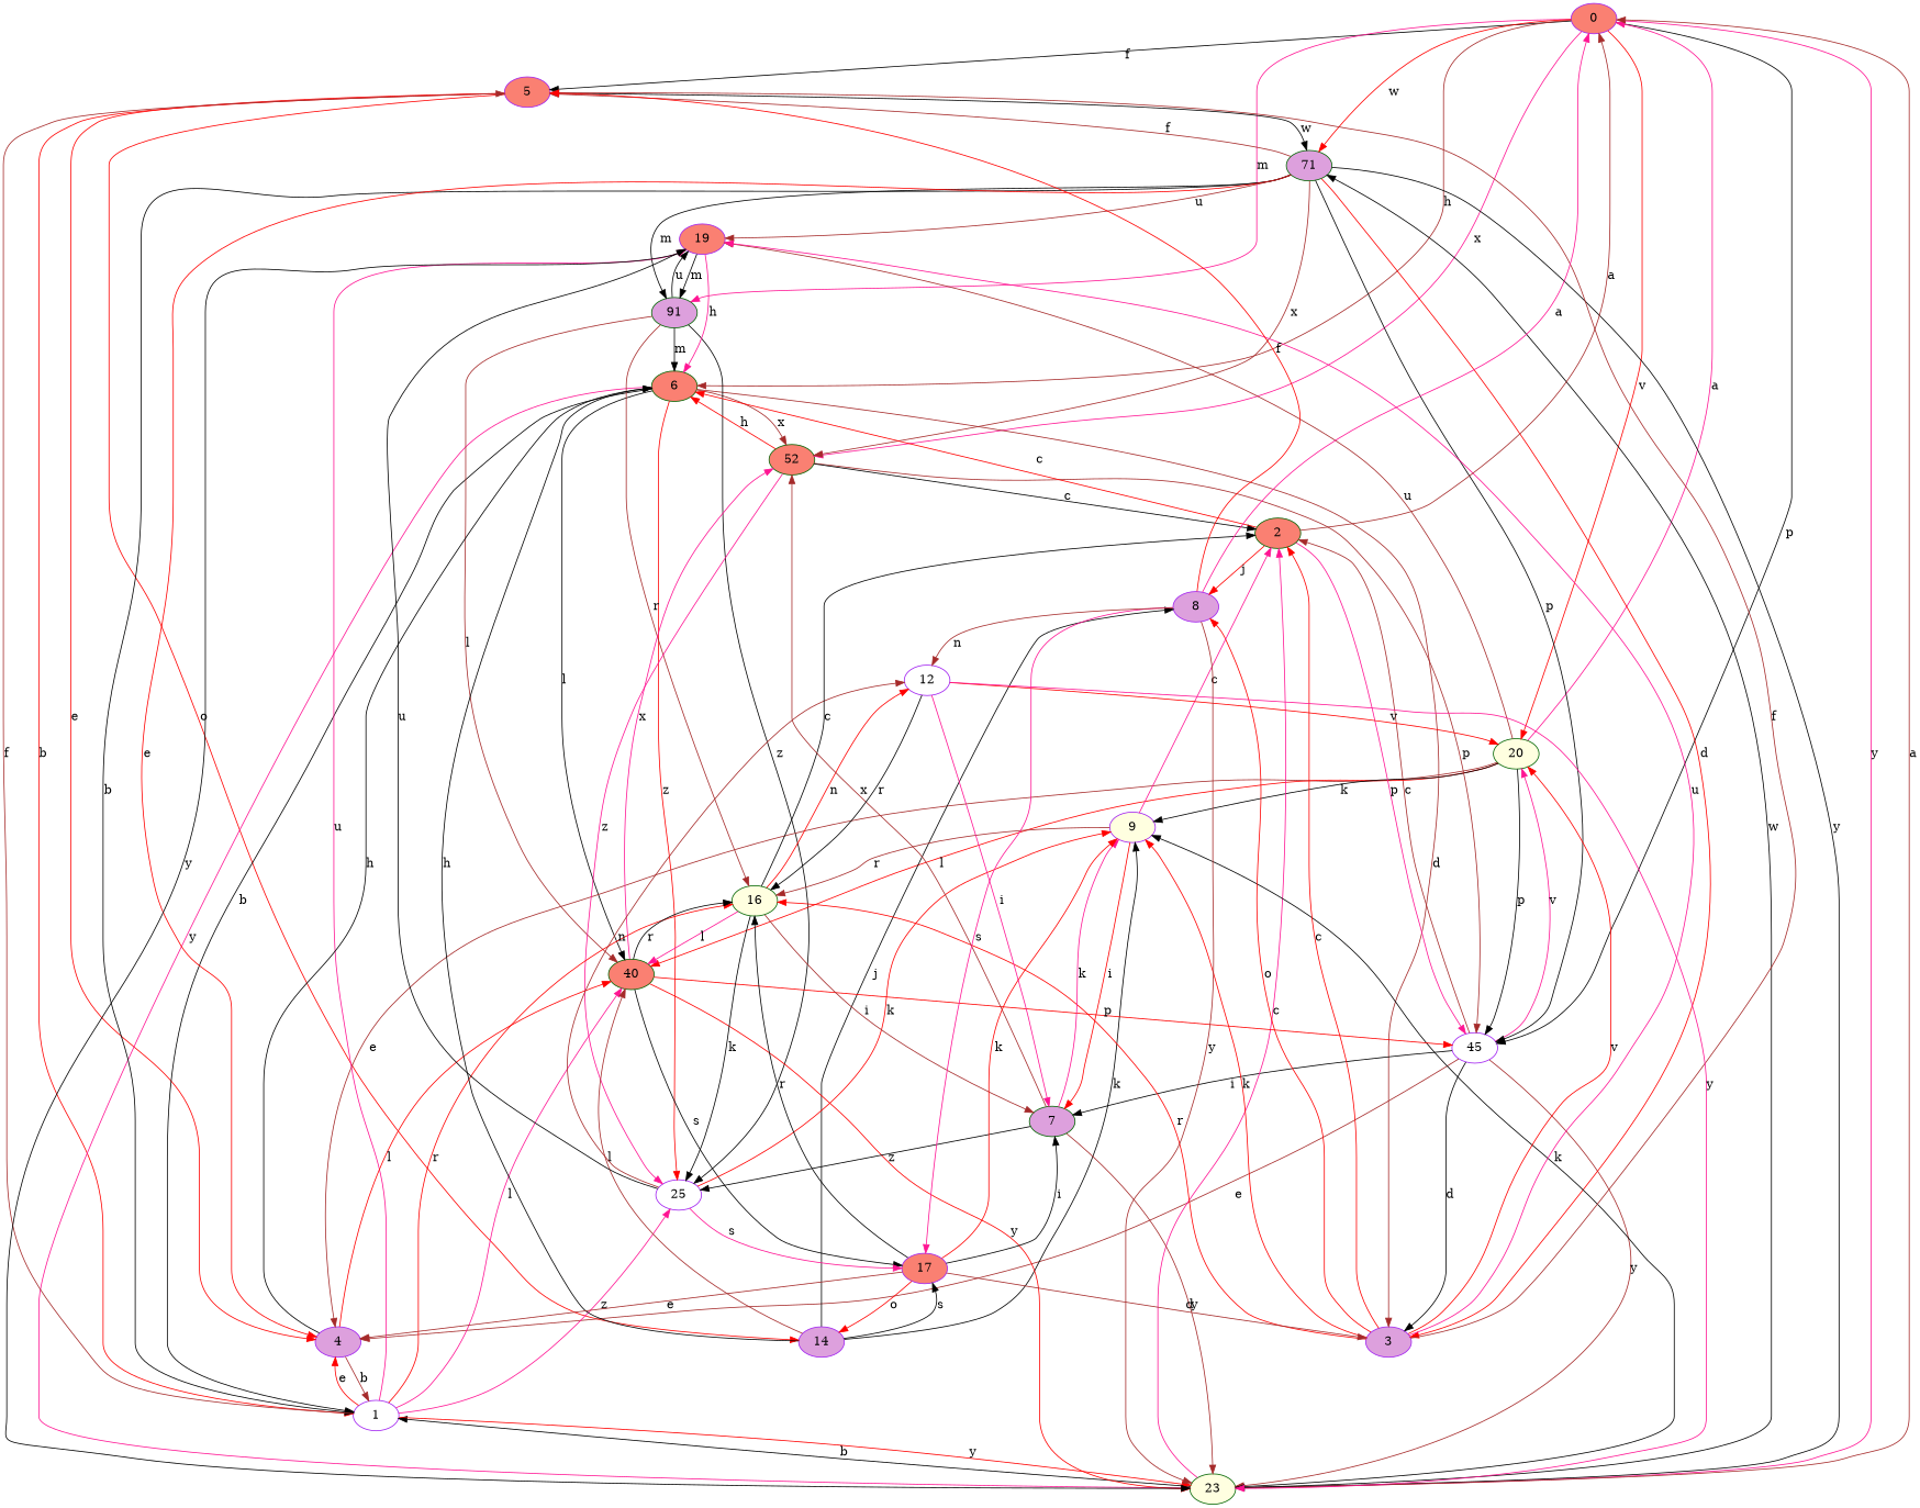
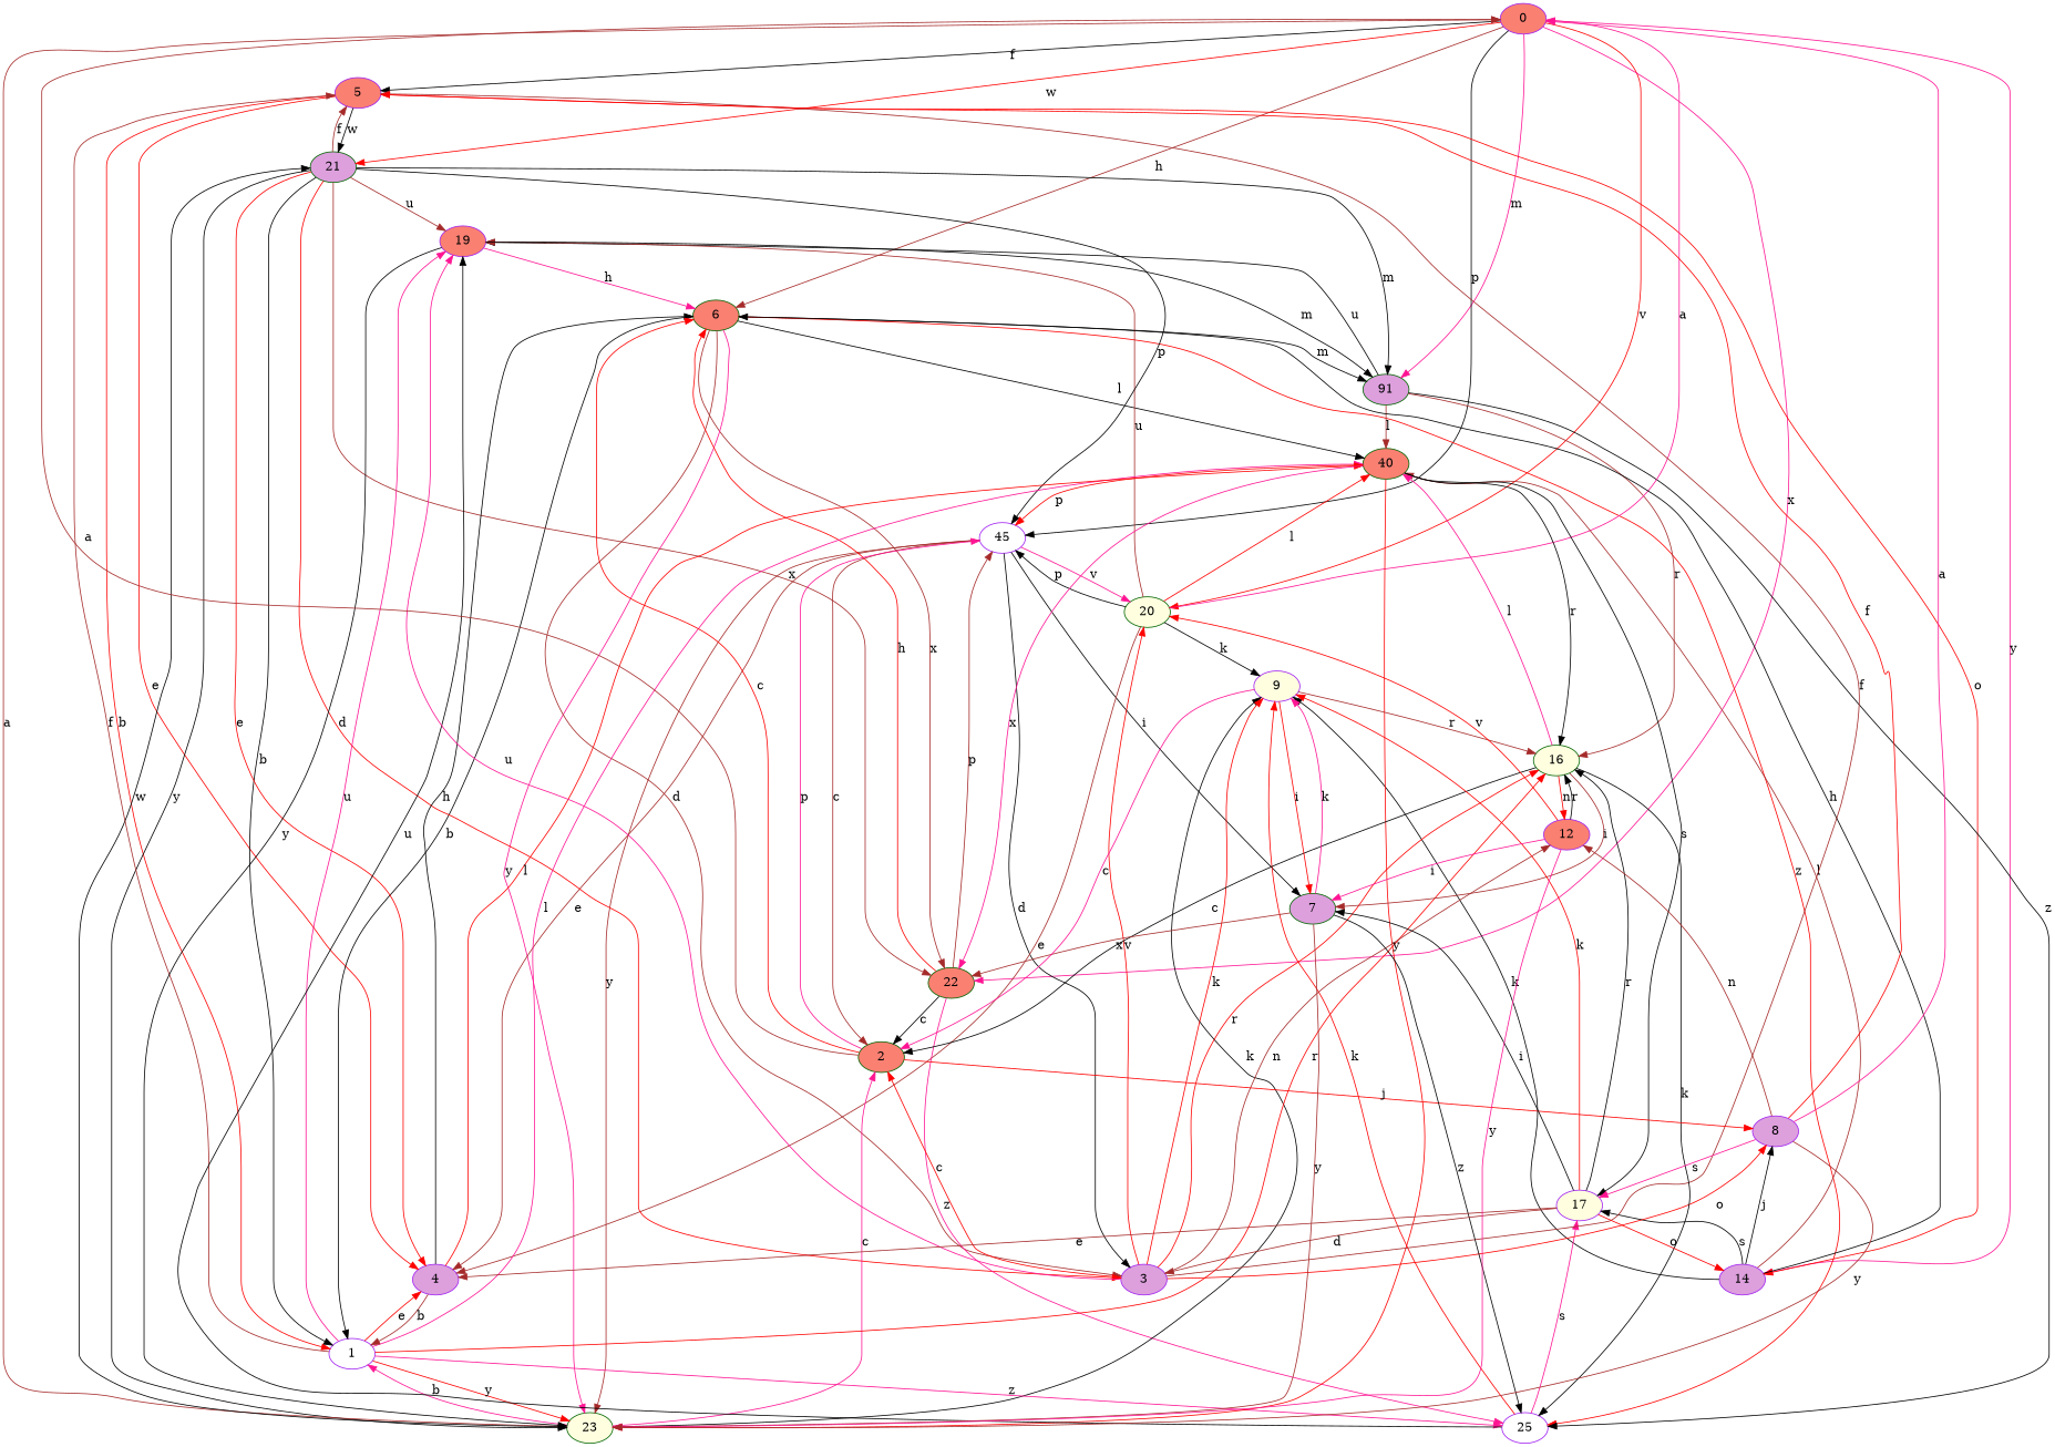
  strict digraph {
    node [color=purple fillcolor=salmon style=filled]
    edge [color=black]
    0
    5
    6 [color=darkgreen]
    n4 [color=darkgreen fillcolor=plum label=91]
    n5 [fillcolor=white label=45]
    20 [color=darkgreen fillcolor=lightyellow]
-   21 [color=darkgreen fillcolor=plum label=71]
-   22 [color=darkgreen label=52]
+   21 [color=darkgreen fillcolor=plum]
+   22 [color=darkgreen]
    23 [color=darkgreen fillcolor=lightyellow]
    1 [fillcolor=white]
    4 [fillcolor=plum]
    14 [fillcolor=plum]
    n13 [color=darkgreen label=40]
    25 [fillcolor=white]
    3 [fillcolor=plum]
    16 [color=darkgreen fillcolor=lightyellow]
    19
    2 [color=darkgreen]
    7 [color=darkgreen fillcolor=plum]
    9 [fillcolor=lightyellow]
-   17
-   12 [fillcolor=white]
+   17 [fillcolor=lightyellow]
+   12
    8 [fillcolor=plum]
    0 -> 5 [label=f]
    0 -> 6 [color=brown label=h]
    0 -> n4 [color=deeppink label=m]
    0 -> n5 [label=p]
    0 -> 20 [color=red label=v]
    0 -> 21 [color=red label=w]
    0 -> 22 [color=deeppink label=x]
-   0 -> 23 [color=deeppink label=y]
+   0 -> 14 [color=deeppink label=y]
    5 -> 21 [label=w]
    5 -> 1 [color=red label=b]
    5 -> 4 [color=red label=e]
    5 -> 14 [color=red label=o]
-   n4 -> 6 [label=m]
+   6 -> n4 [label=m]
    6 -> 22 [color=brown label=x]
    6 -> 23 [color=deeppink label=y]
    6 -> 1 [label=b]
    6 -> n13 [label=l]
    6 -> 25 [color=red label=z]
    6 -> 3 [color=brown label=d]
    n4 -> n13 [color=brown label=l]
    n4 -> 25 [label=z]
    n4 -> 16 [color=brown label=r]
    n4 -> 19 [label=u]
    n5 -> 20 [color=deeppink label=v]
    n5 -> 23 [color=brown label=y]
    n5 -> 4 [color=brown label=e]
    n5 -> 3 [label=d]
    n5 -> 2 [color=brown label=c]
    n5 -> 7 [label=i]
    20 -> 0 [color=deeppink label=a]
    20 -> n5 [label=p]
    20 -> 4 [color=brown label=e]
    20 -> n13 [color=red label=l]
    20 -> 19 [color=brown label=u]
    20 -> 9 [label=k]
    21 -> 5 [color=brown label=f]
    21 -> n4 [label=m]
    21 -> n5 [label=p]
    21 -> 22 [color=brown label=x]
    21 -> 23 [label=y]
    21 -> 1 [label=b]
    21 -> 4 [color=red label=e]
    21 -> 3 [color=red label=d]
    21 -> 19 [color=brown label=u]
    22 -> 6 [color=red label=h]
    22 -> n5 [color=brown label=p]
    22 -> 25 [color=deeppink label=z]
    22 -> 2 [label=c]
    23 -> 0 [color=brown label=a]
    23 -> 21 [label=w]
-   23 -> 1 [label=b]
+   23 -> 1 [color=deeppink label=b]
    23 -> 2 [color=deeppink label=c]
    23 -> 9 [label=k]
    1 -> 5 [color=brown label=f]
    1 -> 23 [color=red label=y]
    1 -> 4 [color=red label=e]
    1 -> n13 [color=deeppink label=l]
    1 -> 25 [color=deeppink label=z]
    1 -> 16 [color=red label=r]
    1 -> 19 [color=deeppink label=u]
    4 -> 6 [label=h]
    4 -> 1 [color=brown label=b]
    4 -> n13 [color=red label=l]
    14 -> 6 [label=h]
    14 -> n13 [color=brown label=l]
    14 -> 9 [label=k]
    14 -> 17 [label=s]
    14 -> 8 [label=j]
    n13 -> n5 [color=red label=p]
    n13 -> 22 [color=deeppink label=x]
    n13 -> 23 [color=red label=y]
    n13 -> 16 [label=r]
    n13 -> 17 [label=s]
    25 -> 19 [label=u]
    25 -> 9 [color=red label=k]
    25 -> 17 [color=deeppink label=s]
-   25 -> 12 [color=brown label=n]
+   3 -> 12 [color=brown label=n]
    3 -> 5 [color=brown label=f]
    3 -> 20 [color=red label=v]
    3 -> 16 [color=red label=r]
    3 -> 19 [color=deeppink label=u]
    3 -> 2 [color=red label=c]
    3 -> 9 [color=red label=k]
    3 -> 8 [color=red label=o]
    16 -> n13 [color=deeppink label=l]
    16 -> 25 [label=k]
    16 -> 2 [label=c]
    16 -> 7 [color=brown label=i]
    16 -> 12 [color=red label=n]
    19 -> 6 [color=deeppink label=h]
    19 -> n4 [label=m]
    19 -> 23 [label=y]
    2 -> 0 [color=brown label=a]
    2 -> 6 [color=red label=c]
    2 -> n5 [color=deeppink label=p]
    2 -> 8 [color=red label=j]
    7 -> 22 [color=brown label=x]
    7 -> 23 [color=brown label=y]
    7 -> 25 [label=z]
    7 -> 9 [color=deeppink label=k]
    9 -> 16 [color=brown label=r]
    9 -> 2 [color=deeppink label=c]
    9 -> 7 [color=red label=i]
    17 -> 4 [color=brown label=e]
    17 -> 14 [color=red label=o]
    17 -> 3 [color=brown label=d]
    17 -> 16 [label=r]
    17 -> 7 [label=i]
    17 -> 9 [color=red label=k]
    12 -> 20 [color=red label=v]
    12 -> 23 [color=deeppink label=y]
    12 -> 16 [label=r]
    12 -> 7 [color=deeppink label=i]
    8 -> 0 [color=deeppink label=a]
    8 -> 5 [color=red label=f]
    8 -> 23 [color=brown label=y]
    8 -> 17 [color=deeppink label=s]
    8 -> 12 [color=brown label=n]
  }
